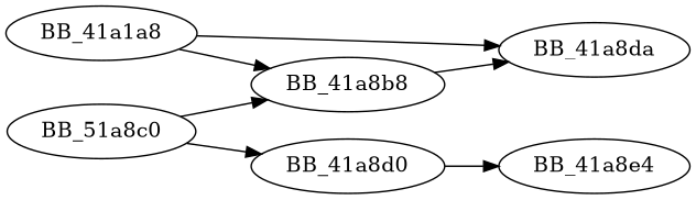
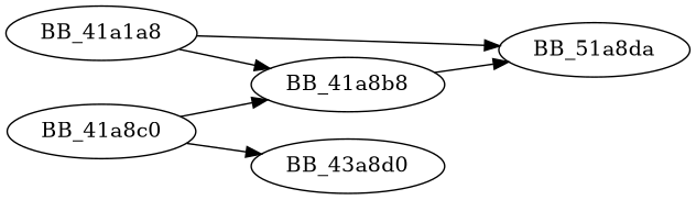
  digraph {
    rankdir=LR
    n1 [label=BB_41a1a8]
    BB_41a8b8
-   BB_41a8da
-   BB_41a8c0 [label=BB_51a8c0]
-   BB_41a8d0
-   BB_41a8e4
+   BB_41a8da [label=BB_51a8da]
+   BB_41a8c0
+   BB_41a8d0 [label=BB_43a8d0]
    n1 -> BB_41a8b8
    n1 -> BB_41a8da
    BB_41a8b8 -> BB_41a8da
    BB_41a8c0 -> BB_41a8b8
    BB_41a8c0 -> BB_41a8d0
-   BB_41a8d0 -> BB_41a8e4
  }
